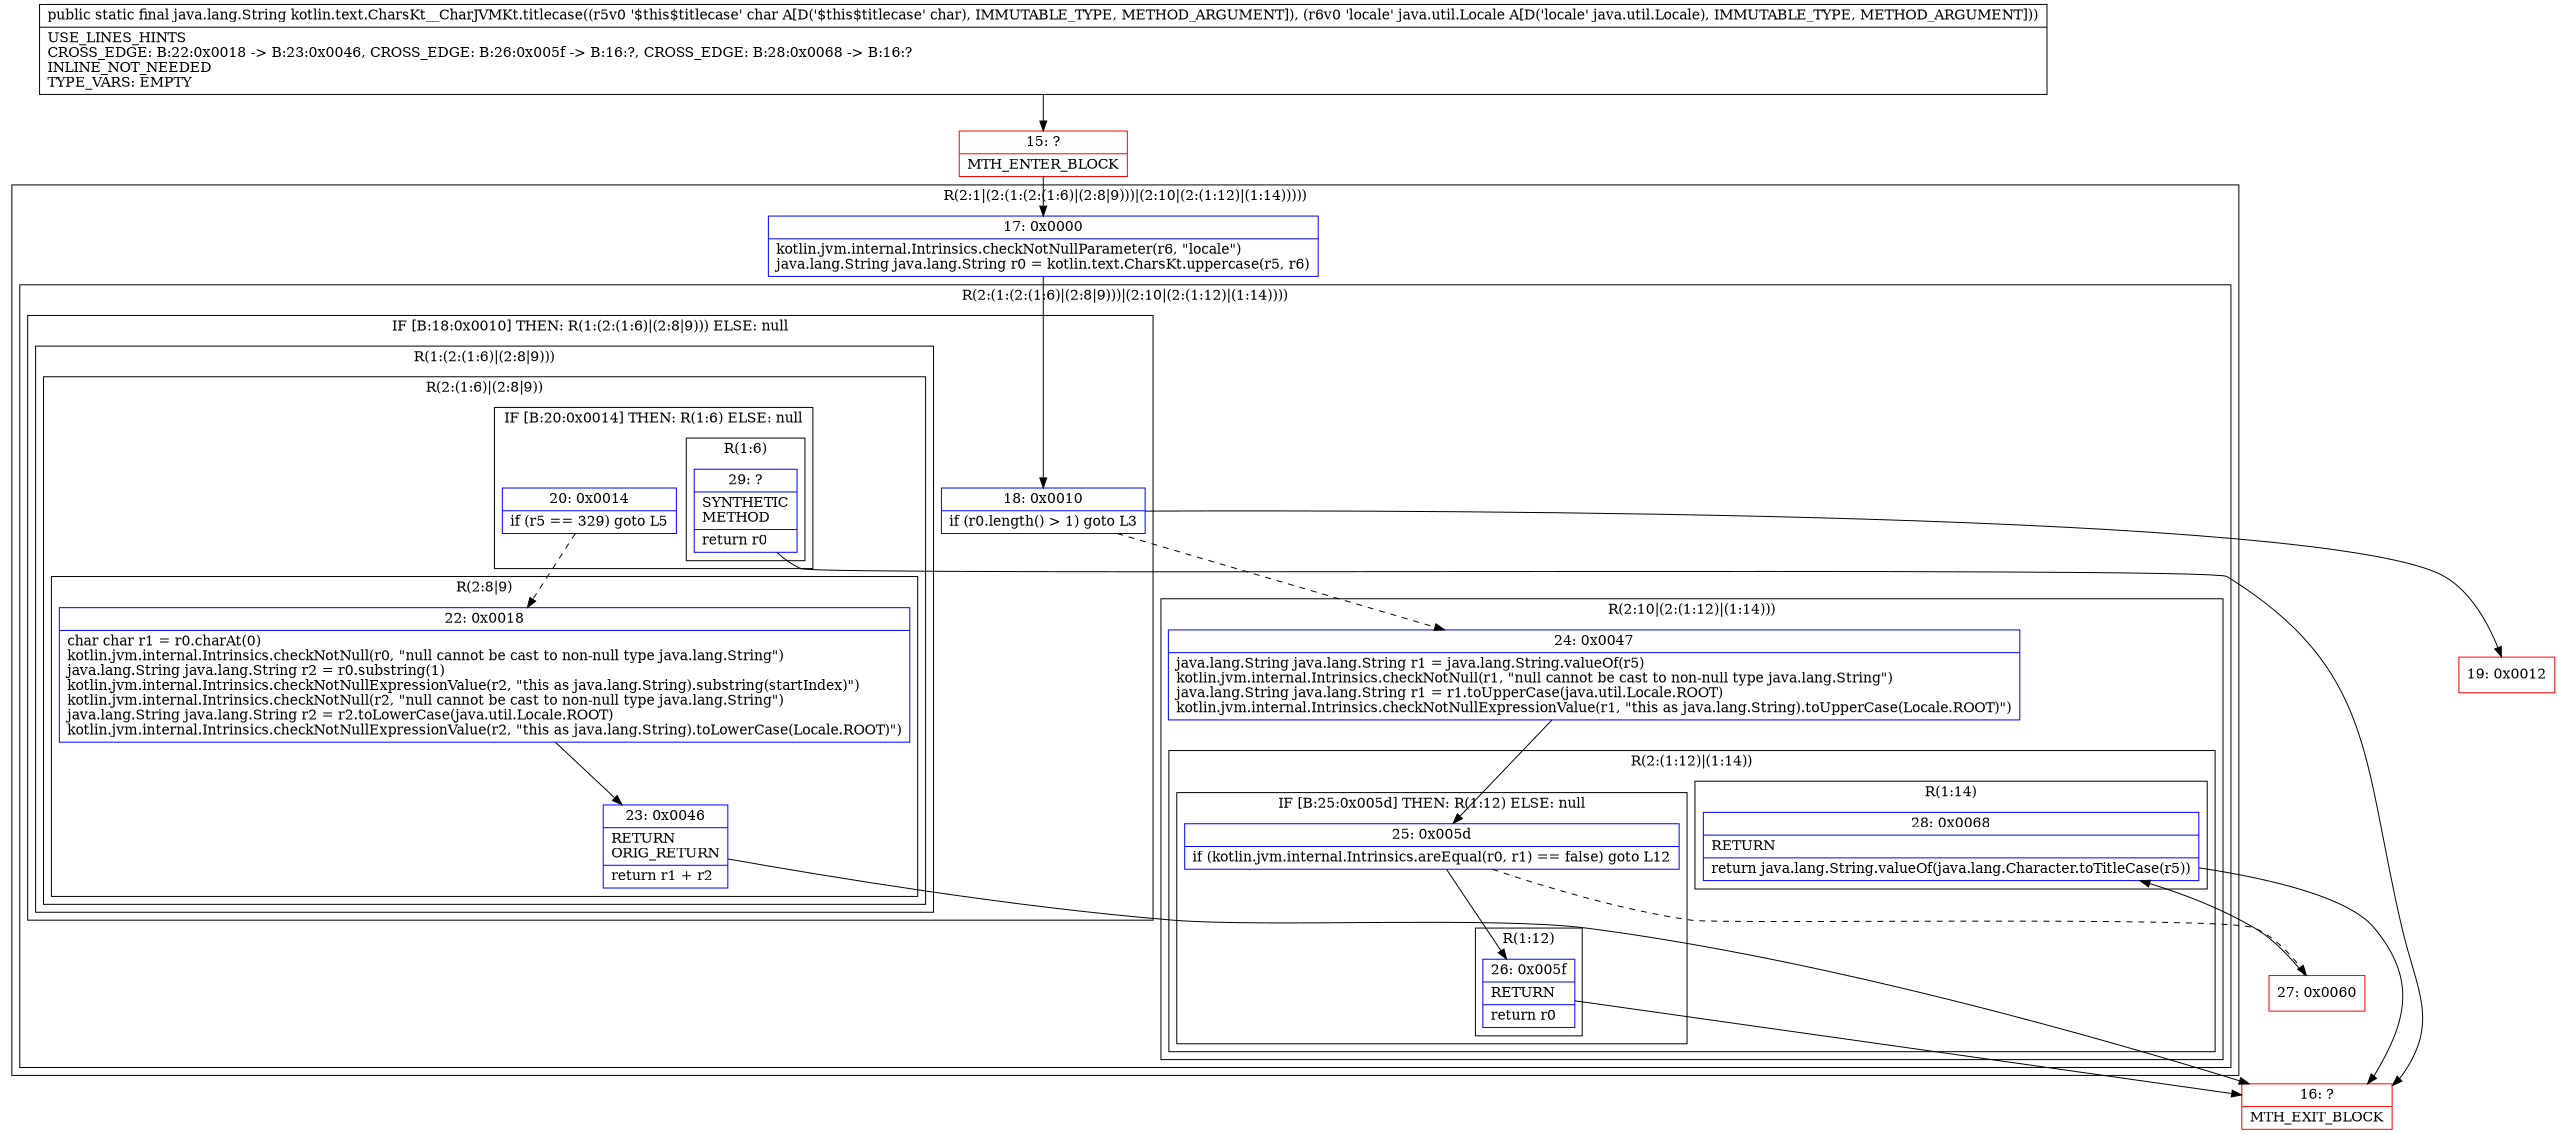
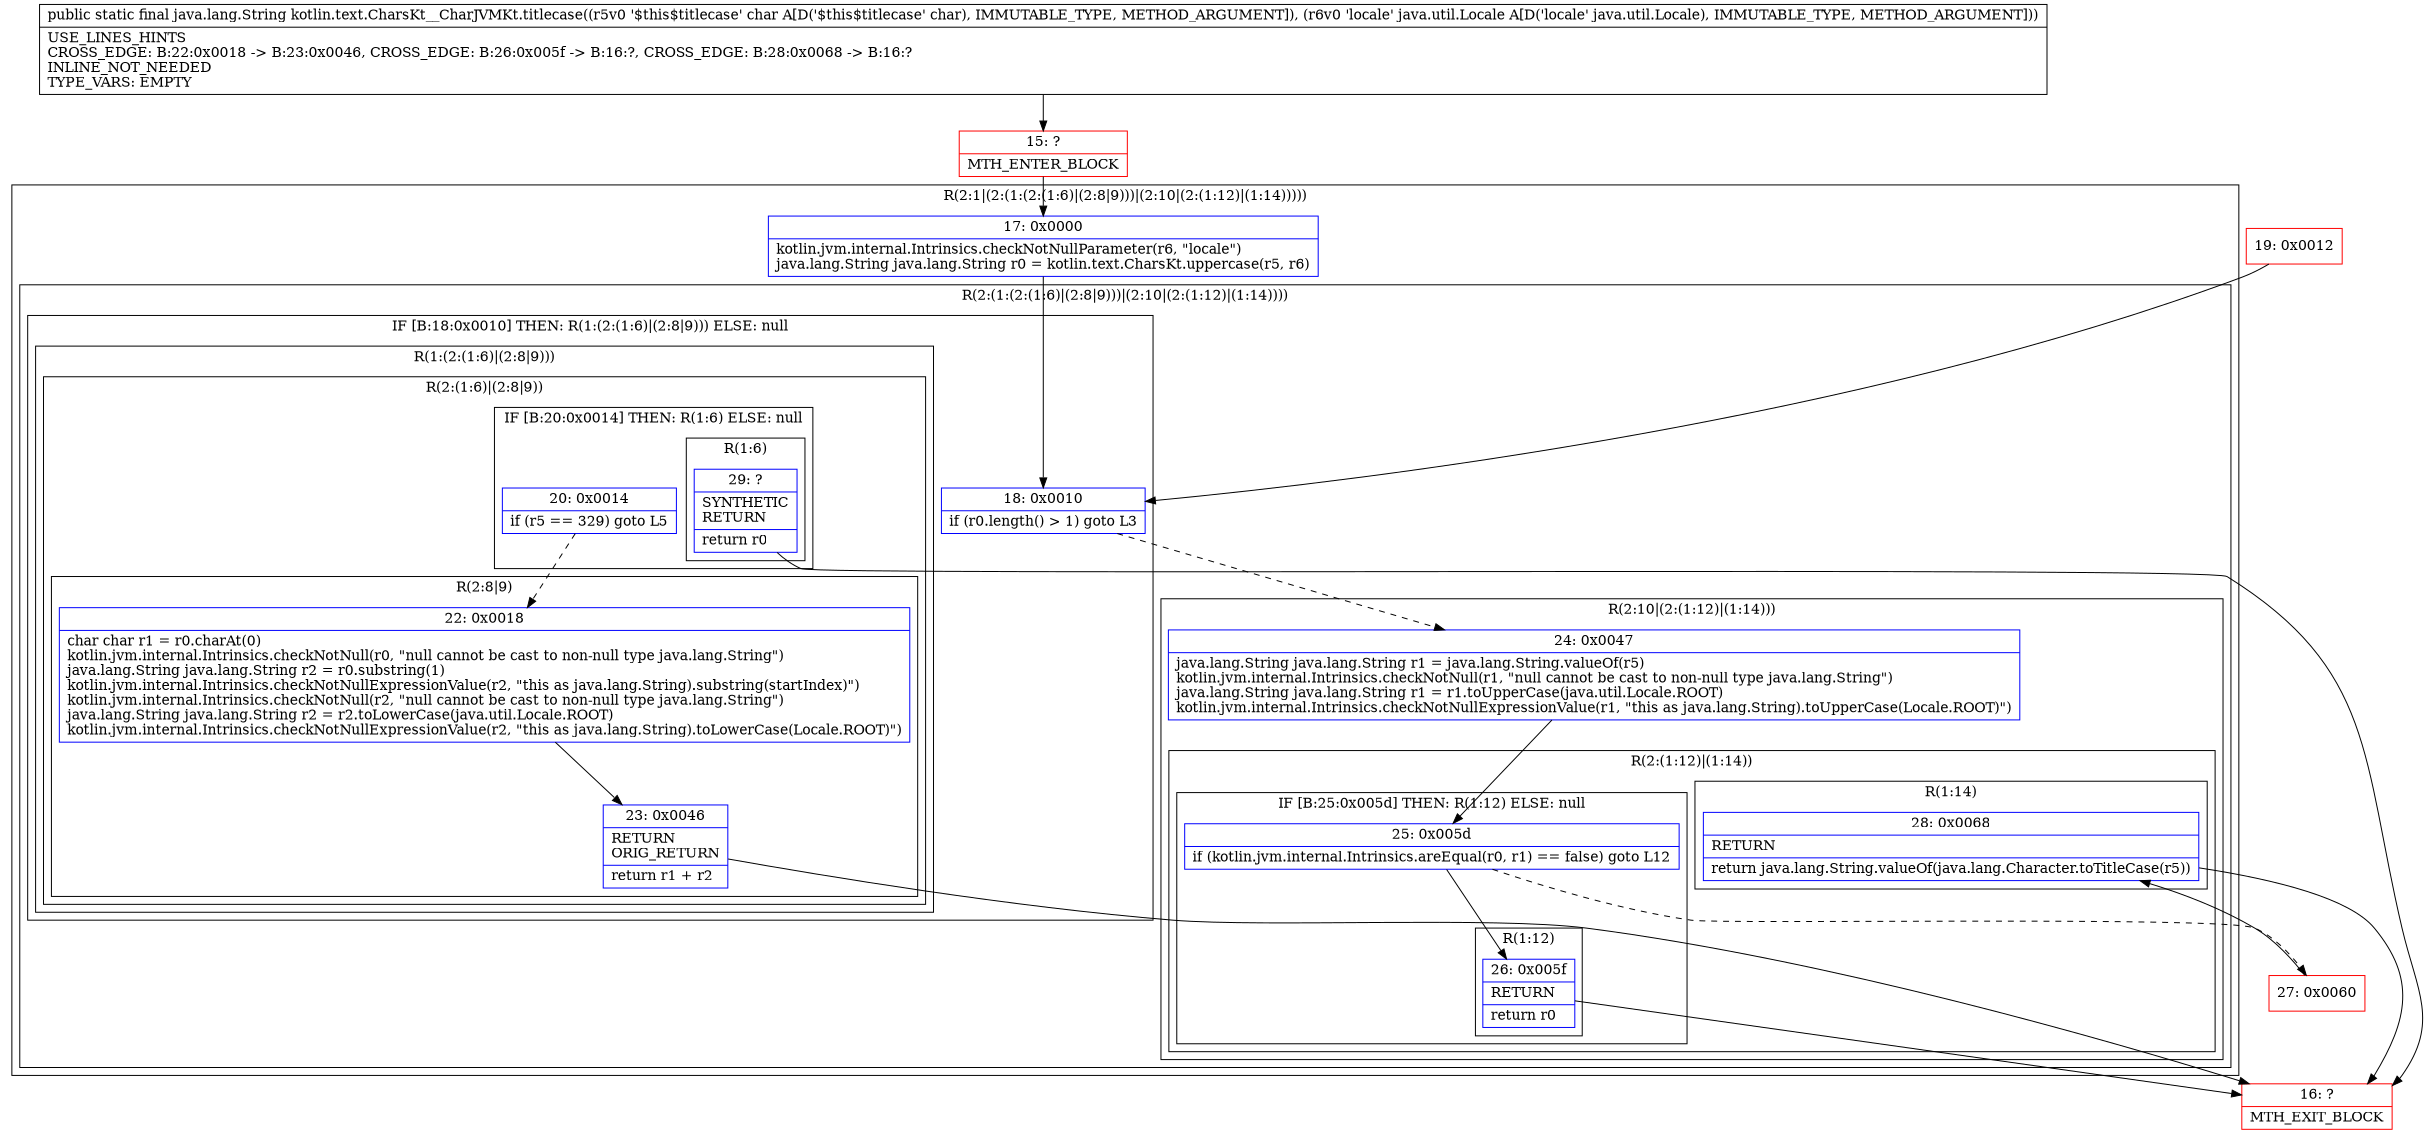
  digraph {
    node [color=blue shape=record]
-   n1 [label="{29\:\ ?|SYNTHETIC\lMETHOD\l|return r0\l}"]
+   n1 [label="{29\:\ ?|SYNTHETIC\lRETURN\l|return r0\l}"]
    n2 [label="{20\:\ 0x0014|if (r5 == 329) goto L5\l}"]
    n3 [label="{22\:\ 0x0018|char char r1 = r0.charAt(0)\lkotlin.jvm.internal.Intrinsics.checkNotNull(r0, \"null cannot be cast to non\-null type java.lang.String\")\ljava.lang.String java.lang.String r2 = r0.substring(1)\lkotlin.jvm.internal.Intrinsics.checkNotNullExpressionValue(r2, \"this as java.lang.String).substring(startIndex)\")\lkotlin.jvm.internal.Intrinsics.checkNotNull(r2, \"null cannot be cast to non\-null type java.lang.String\")\ljava.lang.String java.lang.String r2 = r2.toLowerCase(java.util.Locale.ROOT)\lkotlin.jvm.internal.Intrinsics.checkNotNullExpressionValue(r2, \"this as java.lang.String).toLowerCase(Locale.ROOT)\")\l}"]
    n4 [label="{23\:\ 0x0046|RETURN\lORIG_RETURN\l|return r1 + r2\l}"]
    n5 [label="{18\:\ 0x0010|if (r0.length() \> 1) goto L3\l}"]
    n6 [label="{26\:\ 0x005f|RETURN\l|return r0\l}"]
    n7 [label="{25\:\ 0x005d|if (kotlin.jvm.internal.Intrinsics.areEqual(r0, r1) == false) goto L12\l}"]
    n8 [label="{28\:\ 0x0068|RETURN\l|return java.lang.String.valueOf(java.lang.Character.toTitleCase(r5))\l}"]
    n9 [label="{24\:\ 0x0047|java.lang.String java.lang.String r1 = java.lang.String.valueOf(r5)\lkotlin.jvm.internal.Intrinsics.checkNotNull(r1, \"null cannot be cast to non\-null type java.lang.String\")\ljava.lang.String java.lang.String r1 = r1.toUpperCase(java.util.Locale.ROOT)\lkotlin.jvm.internal.Intrinsics.checkNotNullExpressionValue(r1, \"this as java.lang.String).toUpperCase(Locale.ROOT)\")\l}"]
    n10 [label="{17\:\ 0x0000|kotlin.jvm.internal.Intrinsics.checkNotNullParameter(r6, \"locale\")\ljava.lang.String java.lang.String r0 = kotlin.text.CharsKt.uppercase(r5, r6)\l}"]
    n11 [color=red label="{16\:\ ?|MTH_EXIT_BLOCK\l}"]
    n12 [color=red label="{19\:\ 0x0012}"]
    n13 [color=red label="{27\:\ 0x0060}"]
    n14 [color=red label="{15\:\ ?|MTH_ENTER_BLOCK\l}"]
    n15 [label="{public static final java.lang.String kotlin.text.CharsKt__CharJVMKt.titlecase((r5v0 '$this$titlecase' char A[D('$this$titlecase' char), IMMUTABLE_TYPE, METHOD_ARGUMENT]), (r6v0 'locale' java.util.Locale A[D('locale' java.util.Locale), IMMUTABLE_TYPE, METHOD_ARGUMENT]))  | USE_LINES_HINTS\lCROSS_EDGE: B:22:0x0018 \-\> B:23:0x0046, CROSS_EDGE: B:26:0x005f \-\> B:16:?, CROSS_EDGE: B:28:0x0068 \-\> B:16:?\lINLINE_NOT_NEEDED\lTYPE_VARS: EMPTY\l}" color=""]
    subgraph cluster_1 {
      label="R(2:1|(2:(1:(2:(1:6)|(2:8|9)))|(2:10|(2:(1:12)|(1:14)))))"
      n10
      subgraph cluster_2 {
        label="R(2:(1:(2:(1:6)|(2:8|9)))|(2:10|(2:(1:12)|(1:14))))"
        subgraph cluster_3 {
          label="IF [B:18:0x0010] THEN: R(1:(2:(1:6)|(2:8|9))) ELSE: null"
          n5
          subgraph cluster_4 {
            label="R(1:(2:(1:6)|(2:8|9)))"
            subgraph cluster_5 {
              label="R(2:(1:6)|(2:8|9))"
              subgraph cluster_6 {
                label="IF [B:20:0x0014] THEN: R(1:6) ELSE: null"
                n2
                subgraph cluster_7 {
                  label="R(1:6)"
                  n1
                }
              }
              subgraph cluster_8 {
                label="R(2:8|9)"
                n3
                n4
              }
            }
          }
        }
        subgraph cluster_9 {
          label="R(2:10|(2:(1:12)|(1:14)))"
          n9
          subgraph cluster_10 {
            label="R(2:(1:12)|(1:14))"
            subgraph cluster_11 {
              label="IF [B:25:0x005d] THEN: R(1:12) ELSE: null"
              n7
              subgraph cluster_12 {
                label="R(1:12)"
                n6
              }
            }
            subgraph cluster_13 {
              label="R(1:14)"
              n8
            }
          }
        }
      }
    }
    n1 -> n11
    n2 -> n3 [style=dashed]
    n3 -> n4
    n4 -> n11
    n5 -> n9 [style=dashed]
-   n5 -> n12
+   n12 -> n5
    n6 -> n11
    n7 -> n6
    n7 -> n13 [style=dashed]
    n8 -> n11
    n9 -> n7
    n10 -> n5
    n13 -> n8
    n14 -> n10
    n15 -> n14
  }
